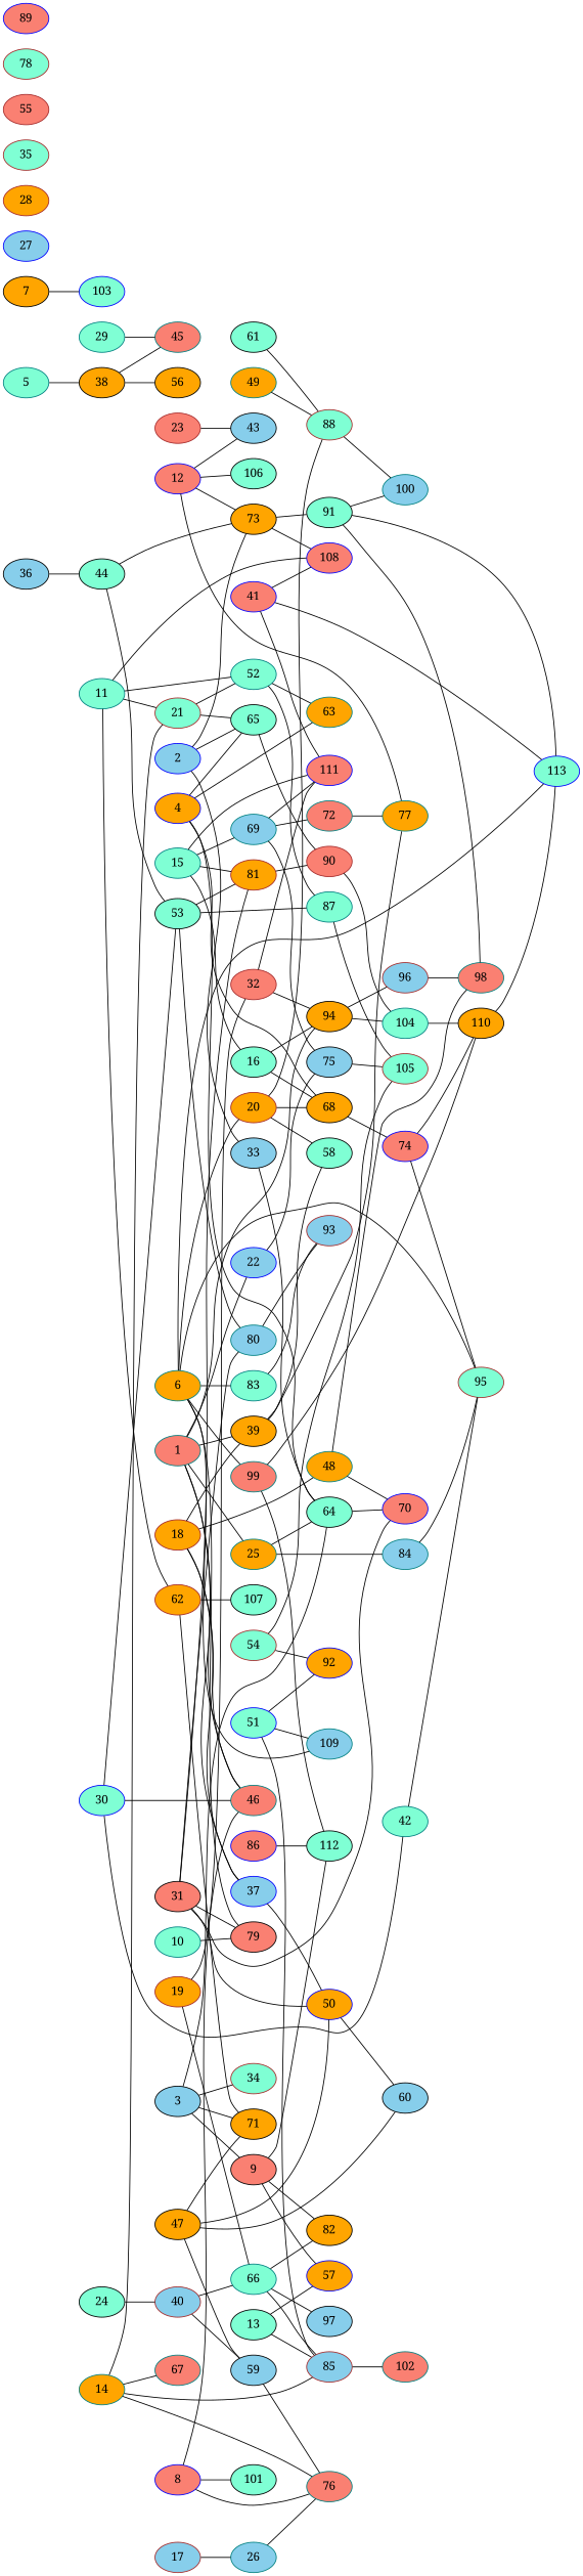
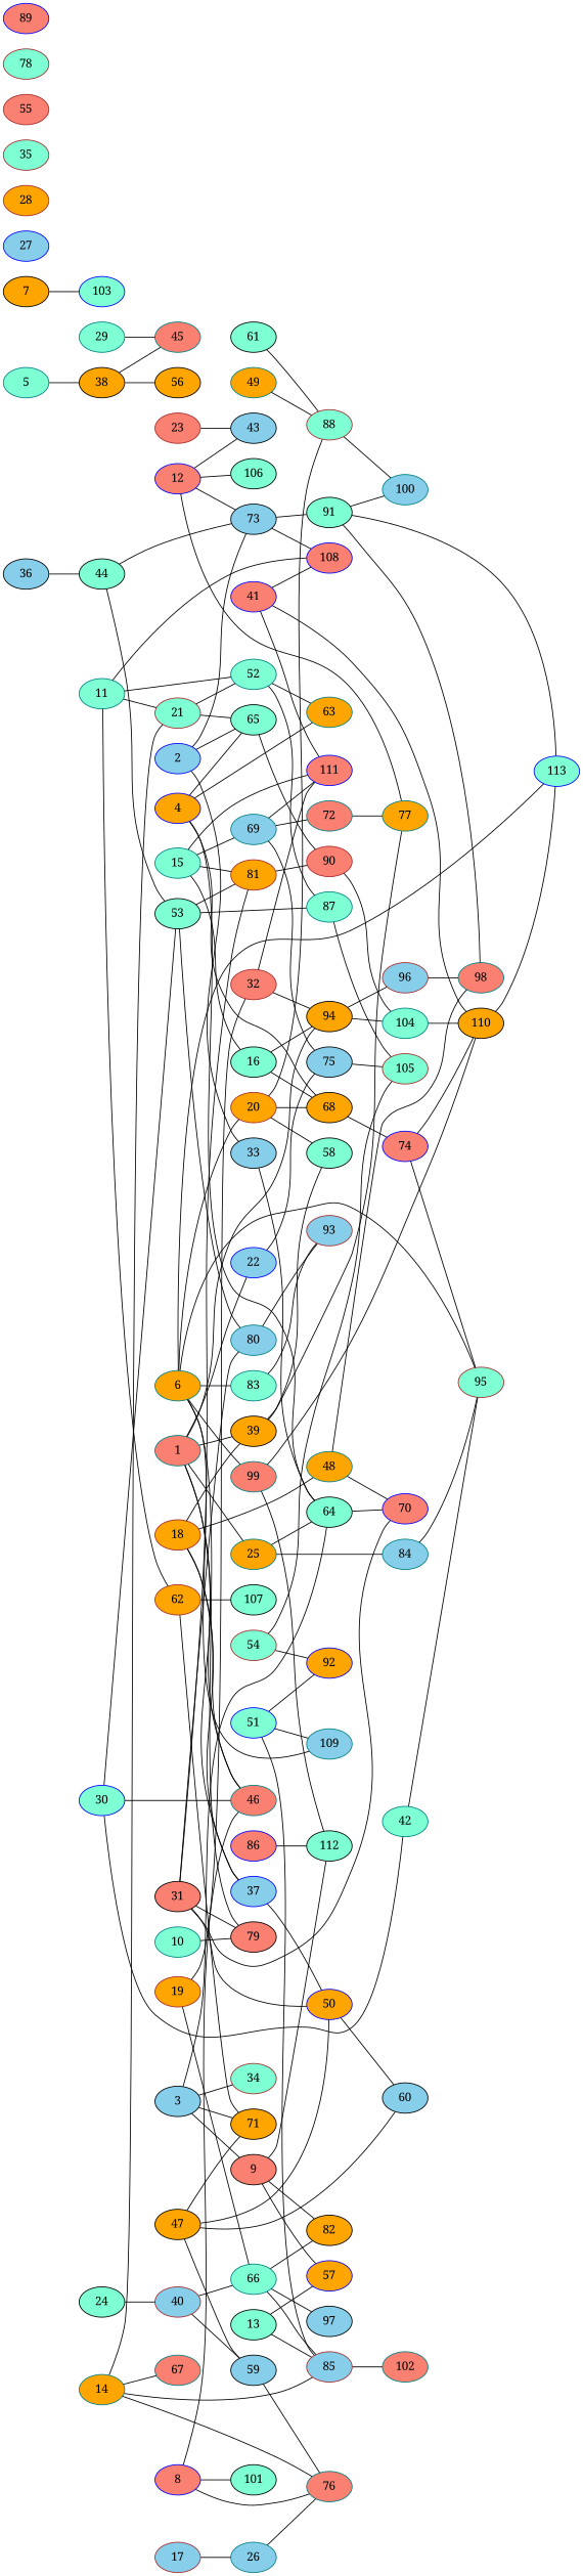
  graph {
    fontname="Noto Serif"
    rankdir=LR
    node [color=black fillcolor=aquamarine fontname="Noto Serif" style=filled]
    edge [fontname="Noto Serif"]
    1 [color=teal fillcolor=salmon]
    22 [color=blue fillcolor=skyblue]
    25 [color=teal fillcolor=orange]
    37 [color=blue fillcolor=skyblue]
    39 [fillcolor=orange]
    46 [color=teal fillcolor=salmon]
    94 [fillcolor=orange]
    75 [fillcolor=skyblue]
    64
    84 [color=teal fillcolor=skyblue]
    50 [color=blue fillcolor=orange]
    77 [color=teal fillcolor=orange]
    58
    104 [color=teal]
    96 [color=brown fillcolor=skyblue]
    2 [color=blue fillcolor=skyblue]
    33 [fillcolor=skyblue]
    65
-   73 [fillcolor=orange]
+   73 [fillcolor=skyblue]
    90 [color=brown fillcolor=salmon]
    108 [color=blue fillcolor=salmon]
    91
    3 [fillcolor=skyblue]
    9 [fillcolor=salmon]
    34 [color=brown]
    71 [fillcolor=orange]
    57 [color=blue fillcolor=orange]
    82 [fillcolor=orange]
    112
    70 [color=blue fillcolor=salmon]
    4 [color=blue fillcolor=orange]
    63 [color=teal fillcolor=orange]
    68 [fillcolor=orange]
    74 [color=blue fillcolor=salmon]
    5 [color=teal]
    38 [fillcolor=orange]
    45 [color=teal fillcolor=salmon]
    56 [fillcolor=orange]
    6 [color=teal fillcolor=orange]
    20 [color=brown fillcolor=orange]
    79 [fillcolor=salmon]
    83 [color=teal]
    95 [color=brown]
    99 [color=teal fillcolor=salmon]
    109 [color=teal fillcolor=skyblue]
    113 [color=blue]
    88 [color=brown]
    93 [color=brown fillcolor=skyblue]
    110 [fillcolor=orange]
    7 [fillcolor=orange]
    103 [color=blue]
    8 [color=blue fillcolor=salmon]
    76 [color=teal fillcolor=salmon]
    101
    10 [color=teal]
    11 [color=teal]
    21 [color=brown]
    52 [color=teal]
    62 [color=brown fillcolor=orange]
    87 [color=teal]
    107
    12 [color=blue fillcolor=salmon]
    43 [fillcolor=skyblue]
    106
    13
    85 [color=brown fillcolor=skyblue]
    102 [color=teal fillcolor=salmon]
    14 [color=teal fillcolor=orange]
    67 [color=teal fillcolor=salmon]
    15 [color=teal]
    16
    69 [color=teal fillcolor=skyblue]
    81 [color=brown fillcolor=orange]
    111 [color=blue fillcolor=salmon]
    72 [color=teal fillcolor=salmon]
    17 [color=brown fillcolor=skyblue]
    26 [color=teal fillcolor=skyblue]
    18 [color=brown fillcolor=orange]
    48 [color=teal fillcolor=orange]
    98 [color=teal fillcolor=salmon]
    19 [color=brown fillcolor=orange]
    32 [color=brown fillcolor=salmon]
    66 [color=teal]
    97 [fillcolor=skyblue]
    100 [color=teal fillcolor=skyblue]
    105 [color=brown]
    23 [color=brown fillcolor=salmon]
    40 [color=brown fillcolor=skyblue]
    24
    59 [fillcolor=skyblue]
    27 [color=blue fillcolor=skyblue]
    28 [color=brown fillcolor=orange]
    29 [color=teal]
    30 [color=blue]
    42 [color=teal]
    53
    80 [color=teal fillcolor=skyblue]
    31 [fillcolor=salmon]
    60 [fillcolor=skyblue]
    35 [color=brown]
    36 [fillcolor=skyblue]
    44
    41 [color=blue fillcolor=salmon]
    47 [fillcolor=orange]
    49 [color=teal fillcolor=orange]
    51 [color=blue]
    92 [color=blue fillcolor=orange]
    54 [color=brown]
    55 [color=brown fillcolor=salmon]
    61
    78 [color=brown]
    86 [color=blue fillcolor=salmon]
    89 [color=blue fillcolor=salmon]
    1 -- 22
    1 -- 25
    1 -- 37
    1 -- 39
    1 -- 46
    1 -- 94
    22 -- 75
    25 -- 64
    25 -- 84
    37 -- 50
    39 -- 77
    39 -- 58
    94 -- 104
    94 -- 96
    75 -- 105
    64 -- 70
    84 -- 95
    50 -- 60
    104 -- 110
    96 -- 98
    2 -- 33
    2 -- 65
    2 -- 73
    33 -- 64
    65 -- 90
    73 -- 108
    73 -- 91
    90 -- 104
    91 -- 113
    91 -- 98
    91 -- 100
    3 -- 64
    3 -- 9
    3 -- 34
    3 -- 71
    9 -- 57
    9 -- 82
    9 -- 112
    4 -- 64
    4 -- 65
    4 -- 63
    4 -- 68
    68 -- 74
    74 -- 95
    74 -- 110
    5 -- 38
    38 -- 45
    38 -- 56
    6 -- 20
    6 -- 79
    6 -- 83
    6 -- 95
    6 -- 99
    6 -- 109
    6 -- 113
    20 -- 58
    20 -- 68
    20 -- 88
    83 -- 93
    99 -- 112
    99 -- 110
    88 -- 100
    110 -- 113
    7 -- 103
    8 -- 46
    8 -- 76
    8 -- 101
    10 -- 79
    11 -- 108
    11 -- 21
    11 -- 52
    11 -- 62
    21 -- 65
    21 -- 52
    52 -- 63
    52 -- 87
    62 -- 71
    62 -- 107
    87 -- 105
    12 -- 77
    12 -- 73
    12 -- 43
    12 -- 106
    13 -- 57
    13 -- 85
    85 -- 102
    14 -- 76
    14 -- 21
    14 -- 85
    14 -- 67
    15 -- 16
    15 -- 69
    15 -- 81
    15 -- 111
    16 -- 94
    16 -- 68
    69 -- 75
    69 -- 111
    69 -- 72
    81 -- 90
    72 -- 77
    17 -- 26
    26 -- 76
    18 -- 37
    18 -- 39
    18 -- 46
    18 -- 48
    48 -- 70
    48 -- 98
    19 -- 32
    19 -- 66
    32 -- 94
    32 -- 111
    66 -- 82
    66 -- 85
    66 -- 97
    23 -- 43
    40 -- 66
    40 -- 59
    24 -- 40
    59 -- 76
    29 -- 45
    30 -- 46
    30 -- 42
    30 -- 53
    42 -- 95
    53 -- 87
    53 -- 81
    53 -- 80
    80 -- 93
    31 -- 50
    31 -- 70
    31 -- 79
    31 -- 81
    31 -- 80
    36 -- 44
    44 -- 73
    44 -- 53
    41 -- 108
-   41 -- 113
+   41 -- 110
    41 -- 111
    47 -- 50
    47 -- 71
    47 -- 59
    47 -- 60
    49 -- 88
    51 -- 109
    51 -- 85
    51 -- 92
    54 -- 105
    54 -- 92
    61 -- 88
    86 -- 112
  }
